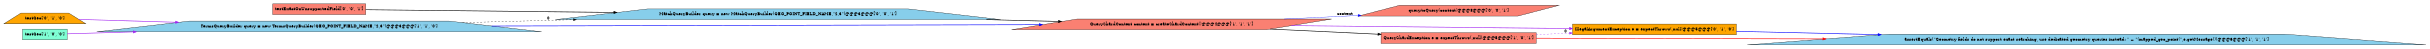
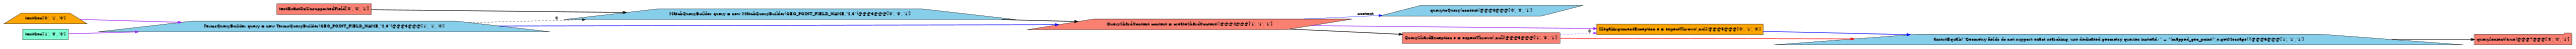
  digraph {
    rankdir=LR
    node [fillcolor=skyblue shape=trapezium style=filled]
    edge [color=black style=bold]
    n1 [label="assertEquals(\"Geometry fields do not support exact searching, use dedicated geometry queries instead: \" + \"(mapped_geo_point(\",e.getMessage())@@@6@@@['1', '1', '1']"]
+   n2 [fillcolor=salmon label="query.lenient(true)@@@7@@@['0', '0', '1']" shape=folder]
    n3 [fillcolor=orange label="testGeo['0', '1', '0']"]
    n4 [label="TermsQueryBuilder query = new TermsQueryBuilder(GEO_POINT_FIELD_NAME,\"2,3\")@@@3@@@['1', '1', '0']"]
    n5 [label="MatchQueryBuilder query = new MatchQueryBuilder(GEO_POINT_FIELD_NAME,\"2,3\")@@@3@@@['0', '0', '1']"]
    n6 [fillcolor=salmon label="QueryShardContext context = createShardContext()@@@4@@@['1', '1', '1']" shape=parallelogram]
-   n7 [fillcolor=salmon label="query.toQuery(context)@@@8@@@['0', '0', '1']" shape=parallelogram]
+   n7 [label="query.toQuery(context)@@@8@@@['0', '0', '1']" shape=parallelogram]
    n8 [fillcolor=orange label="IllegalArgumentException e = expectThrows(,null)@@@5@@@['0', '1', '0']" shape=box]
    n9 [fillcolor=salmon label="QueryShardException e = expectThrows(,null)@@@5@@@['1', '0', '1']" shape=box]
    n10 [fillcolor=salmon label="testExactOnUnsupportedField['0', '0', '1']" shape=box]
    n11 [fillcolor=aquamarine label="testGeo['1', '0', '0']" shape=box]
+   n1 -> n2
    n3 -> n4 [color=purple]
    n4 -> n5 [label=0 style=dashed]
    n4 -> n6 [color=blue]
    n5 -> n6
    n6 -> n7 [color=blue label=context style=solid]
    n6 -> n8 [color=purple]
    n6 -> n9
    n8 -> n1 [color=blue]
    n9 -> n1 [color=red]
    n9 -> n8 [color=purple label=0 style=dashed]
    n10 -> n5
    n11 -> n4 [color=purple]
  }
